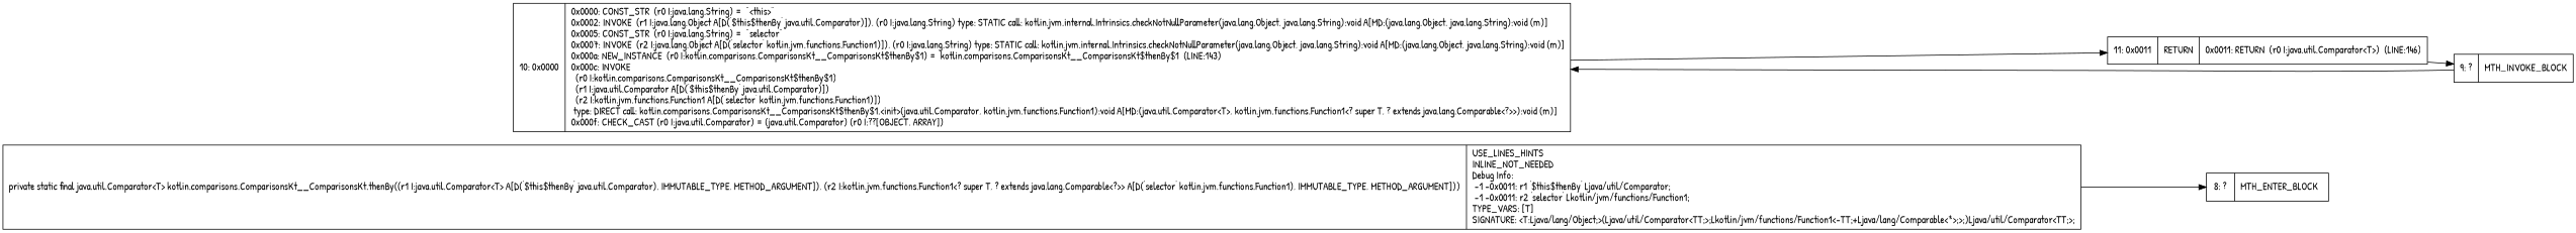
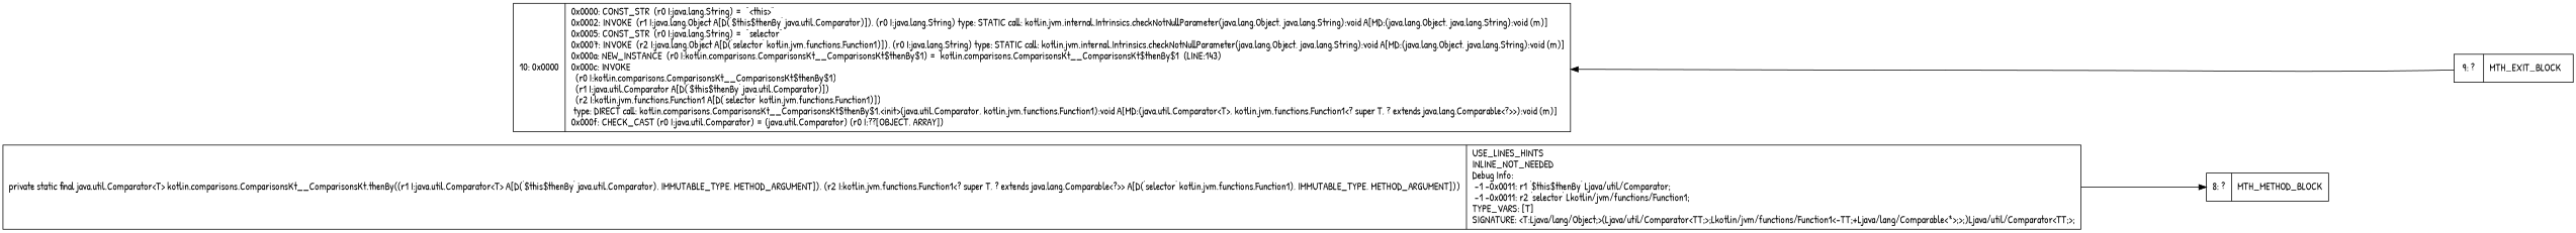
  digraph {
    fontname="Patrick Hand"
    rankdir=LR
    node [fontname="Patrick Hand" shape=record]
    edge [fontname="Patrick Hand"]
-   n1 [label="{8\:\ ?|MTH_ENTER_BLOCK\l}"]
+   n1 [label="{8\:\ ?|MTH_METHOD_BLOCK\l}"]
    n2 [label="{10\:\ 0x0000|0x0000: CONST_STR  (r0 I:java.lang.String) =  \"\<this\>\" \l0x0002: INVOKE  (r1 I:java.lang.Object A[D('$this$thenBy' java.util.Comparator)]), (r0 I:java.lang.String) type: STATIC call: kotlin.jvm.internal.Intrinsics.checkNotNullParameter(java.lang.Object, java.lang.String):void A[MD:(java.lang.Object, java.lang.String):void (m)]\l0x0005: CONST_STR  (r0 I:java.lang.String) =  \"selector\" \l0x0007: INVOKE  (r2 I:java.lang.Object A[D('selector' kotlin.jvm.functions.Function1)]), (r0 I:java.lang.String) type: STATIC call: kotlin.jvm.internal.Intrinsics.checkNotNullParameter(java.lang.Object, java.lang.String):void A[MD:(java.lang.Object, java.lang.String):void (m)]\l0x000a: NEW_INSTANCE  (r0 I:kotlin.comparisons.ComparisonsKt__ComparisonsKt$thenBy$1) =  kotlin.comparisons.ComparisonsKt__ComparisonsKt$thenBy$1  (LINE:143)\l0x000c: INVOKE  \l  (r0 I:kotlin.comparisons.ComparisonsKt__ComparisonsKt$thenBy$1)\l  (r1 I:java.util.Comparator A[D('$this$thenBy' java.util.Comparator)])\l  (r2 I:kotlin.jvm.functions.Function1 A[D('selector' kotlin.jvm.functions.Function1)])\l type: DIRECT call: kotlin.comparisons.ComparisonsKt__ComparisonsKt$thenBy$1.\<init\>(java.util.Comparator, kotlin.jvm.functions.Function1):void A[MD:(java.util.Comparator\<T\>, kotlin.jvm.functions.Function1\<? super T, ? extends java.lang.Comparable\<?\>\>):void (m)]\l0x000f: CHECK_CAST (r0 I:java.util.Comparator) = (java.util.Comparator) (r0 I:??[OBJECT, ARRAY]) \l}"]
-   n3 [label="{11\:\ 0x0011|RETURN\l|0x0011: RETURN  (r0 I:java.util.Comparator\<T\>)  (LINE:146)\l}"]
-   n4 [label="{9\:\ ?|MTH_INVOKE_BLOCK\l}"]
+   n4 [label="{9\:\ ?|MTH_EXIT_BLOCK\l}"]
    n5 [label="{private static final java.util.Comparator\<T\> kotlin.comparisons.ComparisonsKt__ComparisonsKt.thenBy((r1 I:java.util.Comparator\<T\> A[D('$this$thenBy' java.util.Comparator), IMMUTABLE_TYPE, METHOD_ARGUMENT]), (r2 I:kotlin.jvm.functions.Function1\<? super T, ? extends java.lang.Comparable\<?\>\> A[D('selector' kotlin.jvm.functions.Function1), IMMUTABLE_TYPE, METHOD_ARGUMENT]))  | USE_LINES_HINTS\lINLINE_NOT_NEEDED\lDebug Info:\l  \-1 \-0x0011: r1 '$this$thenBy' Ljava\/util\/Comparator;\l  \-1 \-0x0011: r2 'selector' Lkotlin\/jvm\/functions\/Function1;\lTYPE_VARS: [T]\lSIGNATURE: \<T:Ljava\/lang\/Object;\>(Ljava\/util\/Comparator\<TT;\>;Lkotlin\/jvm\/functions\/Function1\<\-TT;+Ljava\/lang\/Comparable\<*\>;\>;)Ljava\/util\/Comparator\<TT;\>;\l}"]
-   n2 -> n3
-   n3 -> n4
    n4 -> n2
    n5 -> n1
  }
